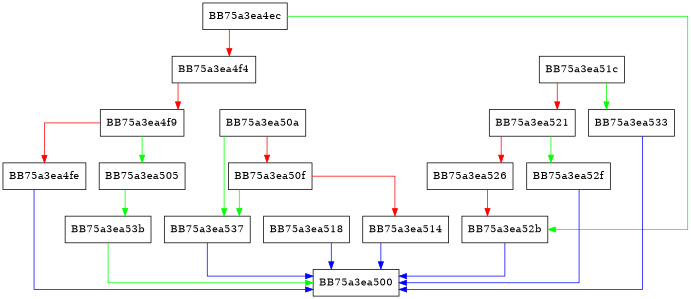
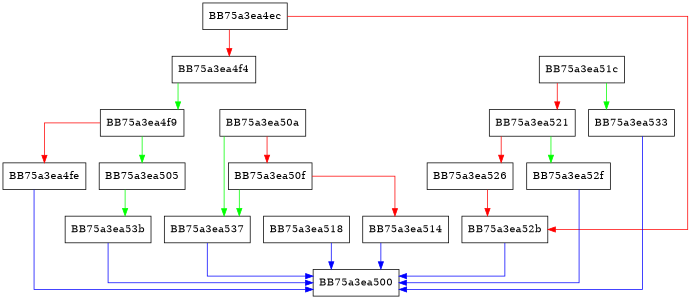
  digraph {
    splines=ortho
    node [shape=box]
    edge [color=red]
    BB75a3ea4ec
    BB75a3ea52b
    BB75a3ea4f4
    BB75a3ea500
    BB75a3ea4f9
    BB75a3ea518
    BB75a3ea505
    BB75a3ea4fe
    BB75a3ea53b
    BB75a3ea50a
    BB75a3ea537
    BB75a3ea50f
    BB75a3ea514
    BB75a3ea51c
    BB75a3ea533
    BB75a3ea521
    BB75a3ea52f
    BB75a3ea526
-   BB75a3ea4ec -> BB75a3ea52b [color=green]
+   BB75a3ea4ec -> BB75a3ea52b
    BB75a3ea4ec -> BB75a3ea4f4
    BB75a3ea52b -> BB75a3ea500 [color=blue]
-   BB75a3ea4f4 -> BB75a3ea4f9
+   BB75a3ea4f4 -> BB75a3ea4f9 [color=green]
    BB75a3ea4f9 -> BB75a3ea505 [color=green]
    BB75a3ea4f9 -> BB75a3ea4fe
    BB75a3ea518 -> BB75a3ea500 [color=blue]
    BB75a3ea505 -> BB75a3ea53b [color=green]
    BB75a3ea4fe -> BB75a3ea500 [color=blue]
-   BB75a3ea53b -> BB75a3ea500 [color=green]
+   BB75a3ea53b -> BB75a3ea500 [color=blue]
    BB75a3ea50a -> BB75a3ea537 [color=green]
    BB75a3ea50a -> BB75a3ea50f
    BB75a3ea537 -> BB75a3ea500 [color=blue]
    BB75a3ea50f -> BB75a3ea537 [color=green]
    BB75a3ea50f -> BB75a3ea514
    BB75a3ea514 -> BB75a3ea500 [color=blue]
    BB75a3ea51c -> BB75a3ea533 [color=green]
    BB75a3ea51c -> BB75a3ea521
    BB75a3ea533 -> BB75a3ea500 [color=blue]
    BB75a3ea521 -> BB75a3ea52f [color=green]
    BB75a3ea521 -> BB75a3ea526
    BB75a3ea52f -> BB75a3ea500 [color=blue]
    BB75a3ea526 -> BB75a3ea52b
  }
